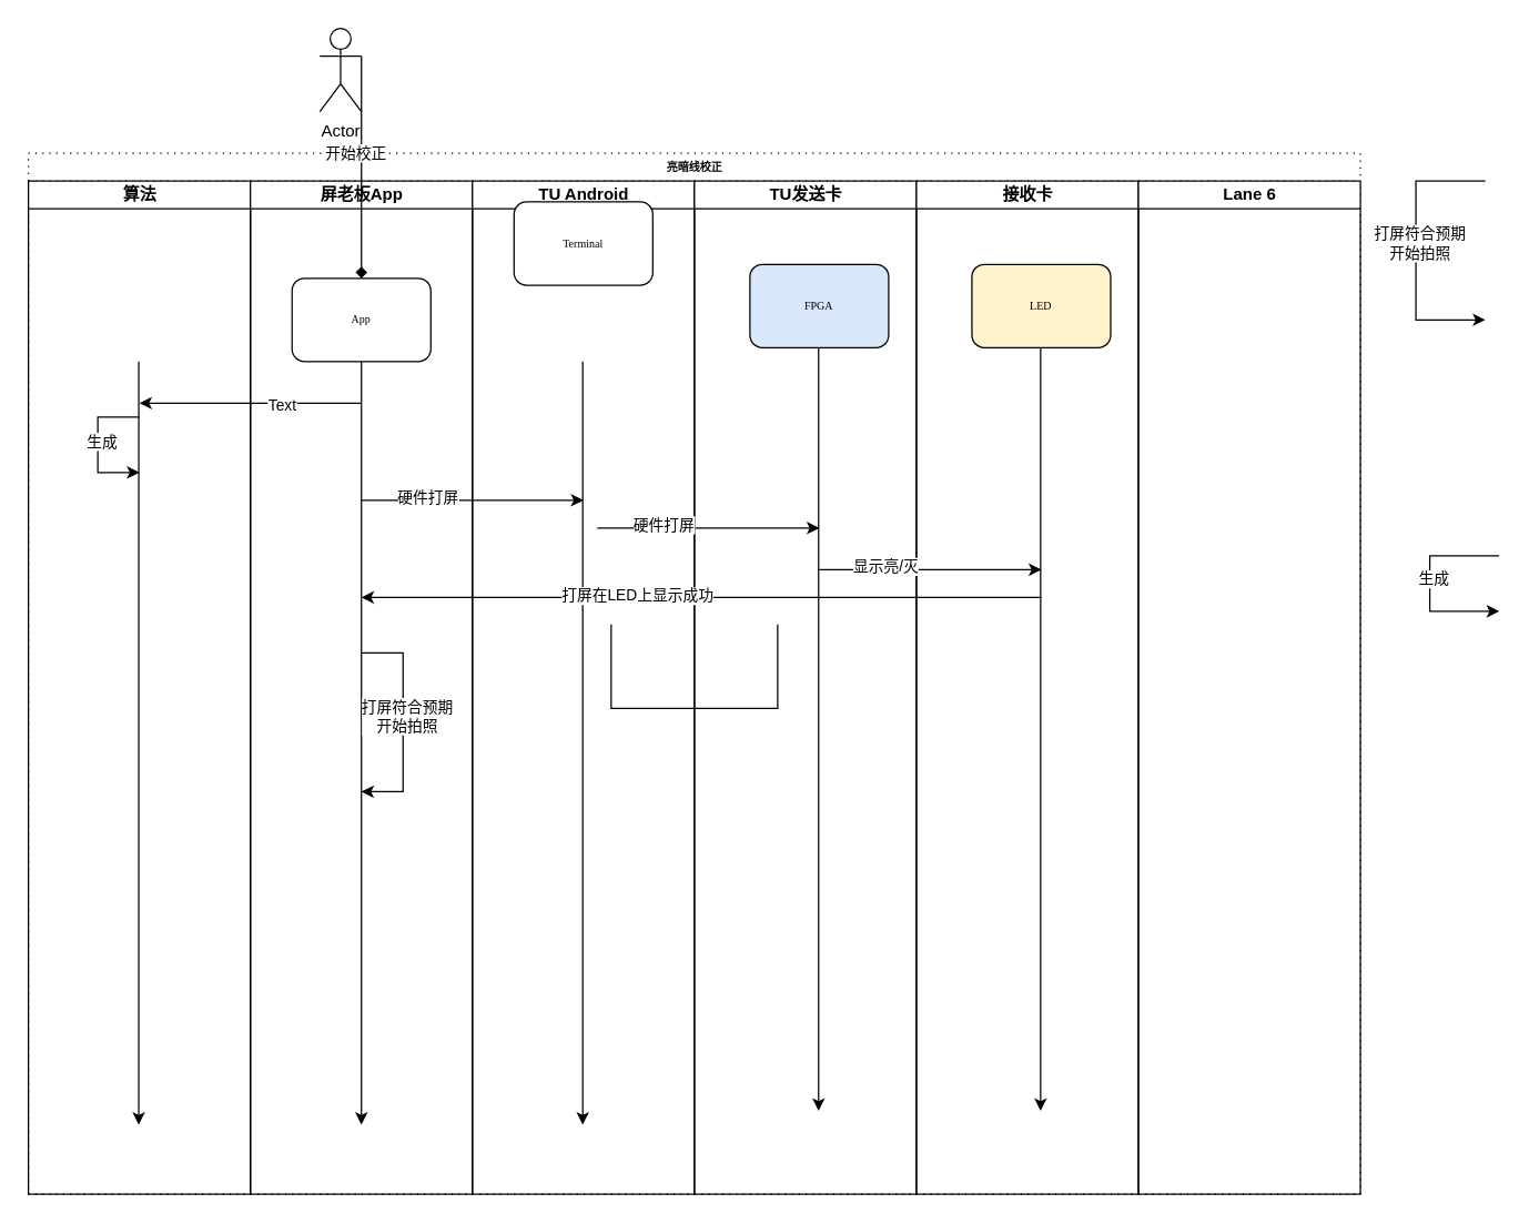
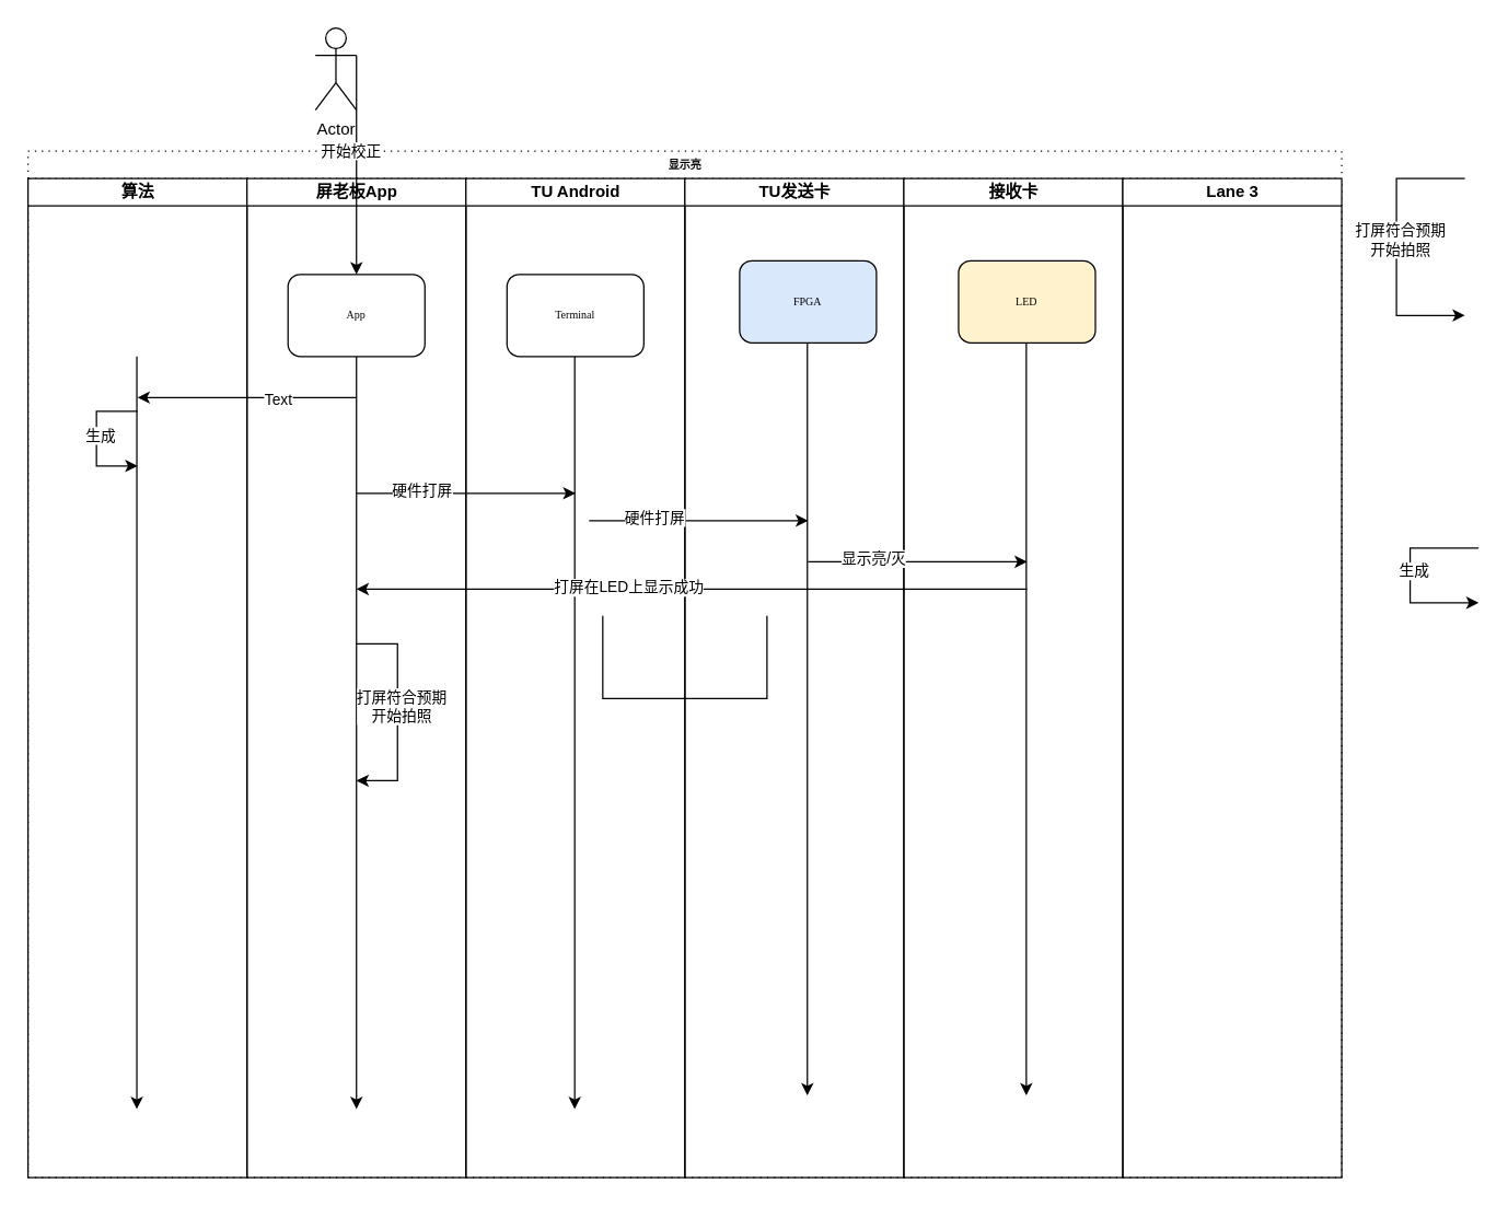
  <mxCell id="0" />
  <mxCell id="1" parent="0" />
- <mxCell id="2" value="亮暗线校正" style="swimlane;html=1;childLayout=stackLayout;startSize=20;rounded=0;shadow=0;labelBackgroundColor=none;strokeWidth=1;fontFamily=Verdana;fontSize=8;align=center;dashed=1;dashPattern=1 4;" parent="1" vertex="1"><mxGeometry x="20" y="110" width="960" height="750" as="geometry" /></mxCell>
+ <mxCell id="2" value="显示亮" style="swimlane;html=1;childLayout=stackLayout;startSize=20;rounded=0;shadow=0;labelBackgroundColor=none;strokeWidth=1;fontFamily=Verdana;fontSize=8;align=center;dashed=1;dashPattern=1 4;" parent="1" vertex="1"><mxGeometry x="20" y="110" width="960" height="750" as="geometry" /></mxCell>
  <mxCell id="3" value="算法" style="swimlane;html=1;startSize=20;" parent="2" vertex="1"><mxGeometry y="20" width="160" height="730" as="geometry" /></mxCell>
  <mxCell id="4" style="edgeStyle=orthogonalEdgeStyle;rounded=0;orthogonalLoop=1;jettySize=auto;html=1;" edge="1" parent="3"><mxGeometry relative="1" as="geometry"><mxPoint x="79.5" y="680" as="targetPoint" /><mxPoint x="79.5" y="130" as="sourcePoint" /><Array as="points"><mxPoint x="79.5" y="670" /><mxPoint x="79.5" y="670" /></Array></mxGeometry></mxCell>
  <mxCell id="5" value="" style="endArrow=classic;html=1;rounded=0;" edge="1" parent="3"><mxGeometry width="50" height="50" relative="1" as="geometry"><mxPoint x="240" y="160" as="sourcePoint" /><mxPoint x="80" y="160" as="targetPoint" /></mxGeometry></mxCell>
  <mxCell id="6" value="Text" style="edgeLabel;html=1;align=center;verticalAlign=middle;resizable=0;points=[];" vertex="1" connectable="0" parent="5"><mxGeometry x="-0.275" y="1" relative="1" as="geometry"><mxPoint as="offset" /></mxGeometry></mxCell>
  <mxCell id="7" value="" style="endArrow=classic;html=1;rounded=0;" edge="1" parent="3"><mxGeometry width="50" height="50" relative="1" as="geometry"><mxPoint x="80" y="170" as="sourcePoint" /><mxPoint x="80" y="210" as="targetPoint" /><Array as="points"><mxPoint x="50" y="170" /><mxPoint x="50" y="190" /><mxPoint x="50" y="210" /></Array></mxGeometry></mxCell>
  <mxCell id="8" value="生成" style="edgeLabel;html=1;align=center;verticalAlign=middle;resizable=0;points=[];" vertex="1" connectable="0" parent="7"><mxGeometry x="-0.062" y="2" relative="1" as="geometry"><mxPoint as="offset" /></mxGeometry></mxCell>
  <mxCell id="9" value="屏老板App" style="swimlane;html=1;startSize=20;" parent="2" vertex="1"><mxGeometry x="160" y="20" width="160" height="730" as="geometry" /></mxCell>
  <mxCell id="10" style="edgeStyle=orthogonalEdgeStyle;rounded=0;orthogonalLoop=1;jettySize=auto;html=1;" edge="1" parent="9" source="11"><mxGeometry relative="1" as="geometry"><mxPoint x="80" y="680" as="targetPoint" /><Array as="points"><mxPoint x="80" y="670" /><mxPoint x="80" y="670" /></Array></mxGeometry></mxCell>
  <mxCell id="11" value="App" style="rounded=1;whiteSpace=wrap;html=1;shadow=0;labelBackgroundColor=none;strokeWidth=1;fontFamily=Verdana;fontSize=8;align=center;" parent="9" vertex="1"><mxGeometry x="30" y="70" width="100" height="60" as="geometry" /></mxCell>
  <mxCell id="12" value="TU Android" style="swimlane;html=1;startSize=20;" parent="2" vertex="1"><mxGeometry x="320" y="20" width="160" height="730" as="geometry" /></mxCell>
- <mxCell id="13" value="Terminal" style="rounded=1;whiteSpace=wrap;html=1;shadow=0;labelBackgroundColor=none;strokeWidth=1;fontFamily=Verdana;fontSize=8;align=center;" vertex="1" parent="12"><mxGeometry x="30" y="15" width="100" height="60" as="geometry" /></mxCell>
+ <mxCell id="13" value="Terminal" style="rounded=1;whiteSpace=wrap;html=1;shadow=0;labelBackgroundColor=none;strokeWidth=1;fontFamily=Verdana;fontSize=8;align=center;" vertex="1" parent="12"><mxGeometry x="30" y="70" width="100" height="60" as="geometry" /></mxCell>
  <mxCell id="14" style="edgeStyle=orthogonalEdgeStyle;rounded=0;orthogonalLoop=1;jettySize=auto;html=1;" edge="1" parent="12"><mxGeometry relative="1" as="geometry"><mxPoint x="79.5" y="680" as="targetPoint" /><mxPoint x="79.5" y="130" as="sourcePoint" /><Array as="points"><mxPoint x="79.5" y="670" /><mxPoint x="79.5" y="670" /></Array></mxGeometry></mxCell>
  <mxCell id="15" value="" style="endArrow=classic;html=1;rounded=0;" edge="1" parent="12"><mxGeometry width="50" height="50" relative="1" as="geometry"><mxPoint x="-80" y="230" as="sourcePoint" /><mxPoint x="80" y="230" as="targetPoint" /></mxGeometry></mxCell>
  <mxCell id="16" value="硬件打屏" style="edgeLabel;html=1;align=center;verticalAlign=middle;resizable=0;points=[];" vertex="1" connectable="0" parent="15"><mxGeometry x="-0.412" y="3" relative="1" as="geometry"><mxPoint as="offset" /></mxGeometry></mxCell>
  <mxCell id="17" value="TU发送卡" style="swimlane;html=1;startSize=20;" parent="2" vertex="1"><mxGeometry x="480" y="20" width="160" height="730" as="geometry" /></mxCell>
  <mxCell id="18" value="FPGA" style="rounded=1;whiteSpace=wrap;html=1;shadow=0;labelBackgroundColor=none;strokeWidth=1;fontFamily=Verdana;fontSize=8;align=center;fillColor=#dae8fc;" vertex="1" parent="17"><mxGeometry x="40" y="60" width="100" height="60" as="geometry" /></mxCell>
  <mxCell id="19" style="edgeStyle=orthogonalEdgeStyle;rounded=0;orthogonalLoop=1;jettySize=auto;html=1;" edge="1" parent="17"><mxGeometry relative="1" as="geometry"><mxPoint x="89.5" y="670" as="targetPoint" /><mxPoint x="89.5" y="120" as="sourcePoint" /><Array as="points"><mxPoint x="89.5" y="660" /><mxPoint x="89.5" y="660" /></Array></mxGeometry></mxCell>
  <mxCell id="20" value="" style="endArrow=classic;html=1;rounded=0;" edge="1" parent="17"><mxGeometry width="50" height="50" relative="1" as="geometry"><mxPoint x="-70" y="250" as="sourcePoint" /><mxPoint x="90" y="250" as="targetPoint" /></mxGeometry></mxCell>
  <mxCell id="21" value="硬件打屏" style="edgeLabel;html=1;align=center;verticalAlign=middle;resizable=0;points=[];" vertex="1" connectable="0" parent="20"><mxGeometry x="-0.412" y="3" relative="1" as="geometry"><mxPoint as="offset" /></mxGeometry></mxCell>
  <mxCell id="22" value="接收卡" style="swimlane;html=1;startSize=20;" parent="2" vertex="1"><mxGeometry x="640" y="20" width="160" height="730" as="geometry" /></mxCell>
  <mxCell id="23" value="LED" style="rounded=1;whiteSpace=wrap;html=1;shadow=0;labelBackgroundColor=none;strokeWidth=1;fontFamily=Verdana;fontSize=8;align=center;fillColor=#fff2cc;" vertex="1" parent="22"><mxGeometry x="40" y="60" width="100" height="60" as="geometry" /></mxCell>
  <mxCell id="24" style="edgeStyle=orthogonalEdgeStyle;rounded=0;orthogonalLoop=1;jettySize=auto;html=1;" edge="1" parent="22"><mxGeometry relative="1" as="geometry"><mxPoint x="89.5" y="670" as="targetPoint" /><mxPoint x="89.5" y="120" as="sourcePoint" /><Array as="points"><mxPoint x="89.5" y="660" /><mxPoint x="89.5" y="660" /></Array></mxGeometry></mxCell>
  <mxCell id="25" value="" style="endArrow=classic;html=1;rounded=0;" edge="1" parent="22"><mxGeometry width="50" height="50" relative="1" as="geometry"><mxPoint x="-70" y="280" as="sourcePoint" /><mxPoint x="90" y="280" as="targetPoint" /></mxGeometry></mxCell>
  <mxCell id="26" value="显示亮/灭" style="edgeLabel;html=1;align=center;verticalAlign=middle;resizable=0;points=[];" vertex="1" connectable="0" parent="25"><mxGeometry x="-0.412" y="3" relative="1" as="geometry"><mxPoint as="offset" /></mxGeometry></mxCell>
- <mxCell id="27" value="Lane 6" style="swimlane;html=1;startSize=20;" parent="2" vertex="1"><mxGeometry x="800" y="20" width="160" height="730" as="geometry" /></mxCell>
+ <mxCell id="27" value="Lane 3" style="swimlane;html=1;startSize=20;" parent="2" vertex="1"><mxGeometry x="800" y="20" width="160" height="730" as="geometry" /></mxCell>
  <mxCell id="28" value="Actor" style="shape=umlActor;verticalLabelPosition=bottom;verticalAlign=top;html=1;outlineConnect=0;" vertex="1" parent="1"><mxGeometry x="230" y="20" width="30" height="60" as="geometry" /></mxCell>
- <mxCell id="29" value="" style="endArrow=diamond;html=1;rounded=0;exitX=1;exitY=0.333;exitDx=0;exitDy=0;exitPerimeter=0;entryX=0.5;entryY=0;entryDx=0;entryDy=0;" edge="1" parent="1" source="28" target="11"><mxGeometry width="50" height="50" relative="1" as="geometry"><mxPoint x="60" y="400" as="sourcePoint" /><mxPoint x="110" y="350" as="targetPoint" /></mxGeometry></mxCell>
+ <mxCell id="29" value="" style="endArrow=classic;html=1;rounded=0;exitX=1;exitY=0.333;exitDx=0;exitDy=0;exitPerimeter=0;entryX=0.5;entryY=0;entryDx=0;entryDy=0;" edge="1" parent="1" source="28" target="11"><mxGeometry width="50" height="50" relative="1" as="geometry"><mxPoint x="60" y="400" as="sourcePoint" /><mxPoint x="110" y="350" as="targetPoint" /></mxGeometry></mxCell>
  <mxCell id="30" value="开始校正" style="edgeLabel;html=1;align=center;verticalAlign=middle;resizable=0;points=[];" vertex="1" connectable="0" parent="29"><mxGeometry x="-0.13" y="-5" relative="1" as="geometry"><mxPoint as="offset" /></mxGeometry></mxCell>
  <mxCell id="31" value="" style="endArrow=classic;html=1;rounded=0;" edge="1" parent="1"><mxGeometry width="50" height="50" relative="1" as="geometry"><mxPoint x="750" y="430" as="sourcePoint" /><mxPoint x="260" y="430" as="targetPoint" /></mxGeometry></mxCell>
  <mxCell id="32" value="打屏在LED上显示成功" style="edgeLabel;html=1;align=center;verticalAlign=middle;resizable=0;points=[];" vertex="1" connectable="0" parent="31"><mxGeometry x="0.192" y="-2" relative="1" as="geometry"><mxPoint as="offset" /></mxGeometry></mxCell>
  <mxCell id="33" value="" style="endArrow=classic;html=1;rounded=0;" edge="1" parent="1"><mxGeometry width="50" height="50" relative="1" as="geometry"><mxPoint x="260" y="470" as="sourcePoint" /><mxPoint x="260" y="570" as="targetPoint" /><Array as="points"><mxPoint x="290" y="470" /><mxPoint x="290" y="570" /></Array></mxGeometry></mxCell>
  <mxCell id="34" value="打屏符合预期&lt;br&gt;开始拍照" style="edgeLabel;html=1;align=center;verticalAlign=middle;resizable=0;points=[];" vertex="1" connectable="0" parent="33"><mxGeometry x="-0.062" y="2" relative="1" as="geometry"><mxPoint as="offset" /></mxGeometry></mxCell>
  <mxCell id="35" value="" style="shape=partialRectangle;whiteSpace=wrap;html=1;bottom=1;right=1;left=1;top=0;fillColor=none;routingCenterX=-0.5;" vertex="1" parent="1"><mxGeometry x="440" y="450" width="120" height="60" as="geometry" /></mxCell>
  <mxCell id="36" value="" style="endArrow=classic;html=1;rounded=0;" edge="1" parent="1"><mxGeometry width="50" height="50" relative="1" as="geometry"><mxPoint x="1070" y="130" as="sourcePoint" /><mxPoint x="1070" y="230" as="targetPoint" /><Array as="points"><mxPoint x="1020" y="130" /><mxPoint x="1020" y="180" /><mxPoint x="1020" y="230" /></Array></mxGeometry></mxCell>
  <mxCell id="37" value="打屏符合预期&lt;br&gt;开始拍照" style="edgeLabel;html=1;align=center;verticalAlign=middle;resizable=0;points=[];" vertex="1" connectable="0" parent="36"><mxGeometry x="-0.062" y="2" relative="1" as="geometry"><mxPoint as="offset" /></mxGeometry></mxCell>
  <mxCell id="38" value="" style="endArrow=classic;html=1;rounded=0;" edge="1" parent="1"><mxGeometry width="50" height="50" relative="1" as="geometry"><mxPoint x="1080" y="400" as="sourcePoint" /><mxPoint x="1080" y="440" as="targetPoint" /><Array as="points"><mxPoint x="1030" y="400" /><mxPoint x="1030" y="440" /></Array></mxGeometry></mxCell>
  <mxCell id="39" value="生成" style="edgeLabel;html=1;align=center;verticalAlign=middle;resizable=0;points=[];" vertex="1" connectable="0" parent="38"><mxGeometry x="-0.062" y="2" relative="1" as="geometry"><mxPoint as="offset" /></mxGeometry></mxCell>
